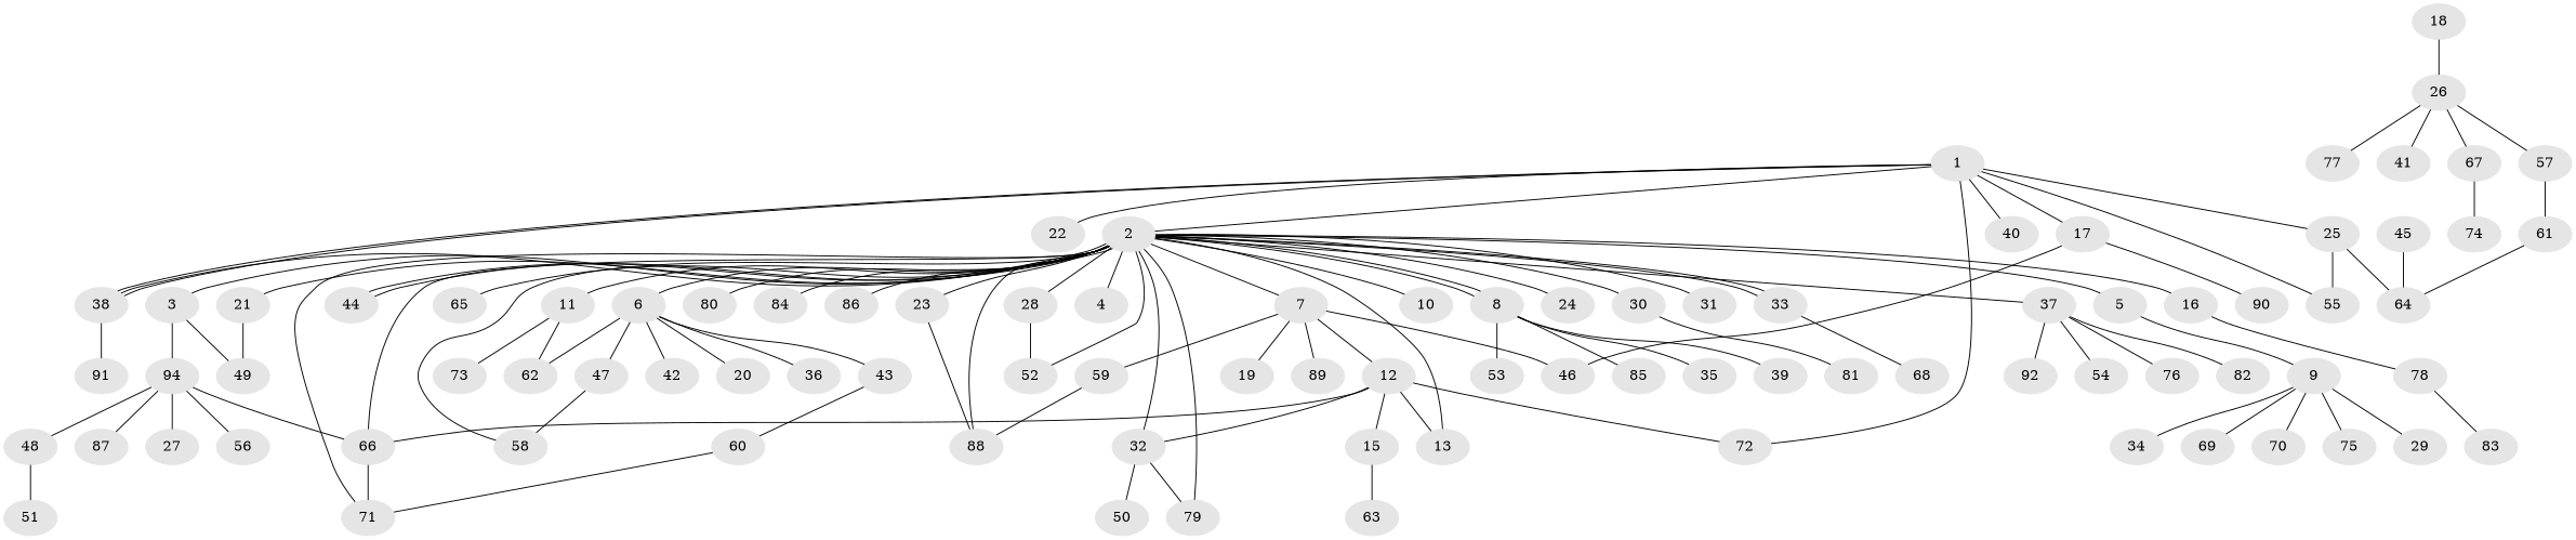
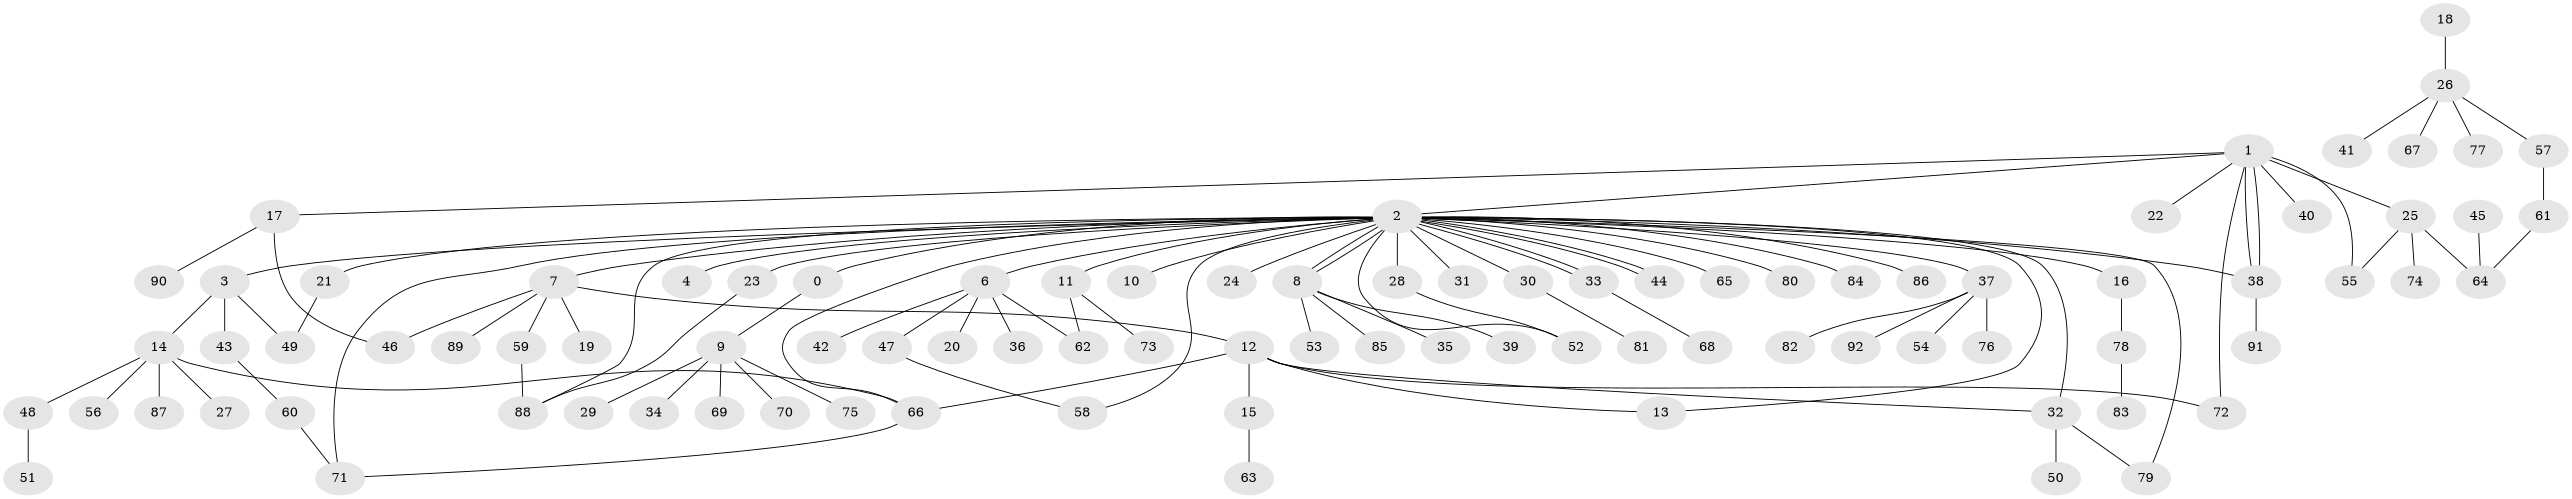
  graph {
    node [color=gray90 style=filled]
    1
    2
    17
    22
    25
    38
    40
    55
    72
    3
    4
-   5
+   5 [label=0]
    6
    7
    8
    10
    11
    13
    16
    21
    23
    24
    28
    30
    31
    32
    33
    37
    44
    58
    65
    66
    71
    79
    80
    84
    86
    88
    52
    46
    90
    64
    74
    91
    45
-   14 [label=94]
+   14
    49
    9
    20
    36
    42
    43
    47
    62
    12
    19
    59
    89
    35
    39
    53
    85
    73
    78
    18
    26
    81
    50
    68
    54
    76
    82
    92
    27
    48
    56
    87
    29
    34
    69
    70
    75
    60
    15
    63
    51
    83
    41
    57
    67
    77
    61
    1 -- 2
    1 -- 17
    1 -- 22
    1 -- 25
    1 -- 38
    1 -- 38
    1 -- 40
    1 -- 55
    1 -- 72
    2 -- 38
    2 -- 3
    2 -- 4
    2 -- 5
    2 -- 6
    2 -- 7
    2 -- 8
    2 -- 8
    2 -- 10
    2 -- 11
    2 -- 13
    2 -- 16
    2 -- 21
    2 -- 23
    2 -- 24
    2 -- 28
    2 -- 30
    2 -- 31
    2 -- 32
    2 -- 33
    2 -- 33
    2 -- 37
    2 -- 44
    2 -- 44
    2 -- 58
    2 -- 65
    2 -- 66
    2 -- 71
    2 -- 79
    2 -- 80
    2 -- 84
    2 -- 86
    2 -- 88
    2 -- 52
    17 -- 46
    17 -- 90
    25 -- 55
    25 -- 64
-   67 -- 74
+   25 -- 74
    38 -- 91
    3 -- 14
    3 -- 49
    5 -- 9
    6 -- 20
    6 -- 36
    6 -- 42
-   6 -- 43
+   3 -- 43
    6 -- 47
    6 -- 62
    7 -- 46
    7 -- 12
    7 -- 19
    7 -- 59
    7 -- 89
    8 -- 35
    8 -- 39
    8 -- 53
    8 -- 85
    11 -- 62
    11 -- 73
    16 -- 78
    21 -- 49
    23 -- 88
    28 -- 52
    30 -- 81
    32 -- 79
    32 -- 50
    33 -- 68
    37 -- 54
    37 -- 76
    37 -- 82
    37 -- 92
    66 -- 71
    45 -- 64
    14 -- 66
    14 -- 27
    14 -- 48
    14 -- 56
    14 -- 87
    9 -- 29
    9 -- 34
    9 -- 69
    9 -- 70
    9 -- 75
    43 -- 60
    47 -- 58
    12 -- 72
    12 -- 13
    12 -- 32
    12 -- 66
    12 -- 15
    59 -- 88
    78 -- 83
    18 -- 26
    26 -- 41
    26 -- 57
    26 -- 67
    26 -- 77
    48 -- 51
    60 -- 71
    15 -- 63
    57 -- 61
    61 -- 64
  }
